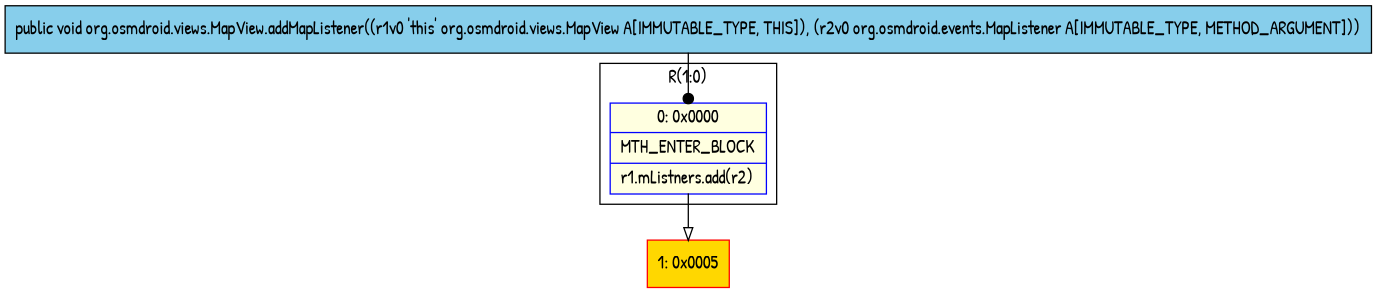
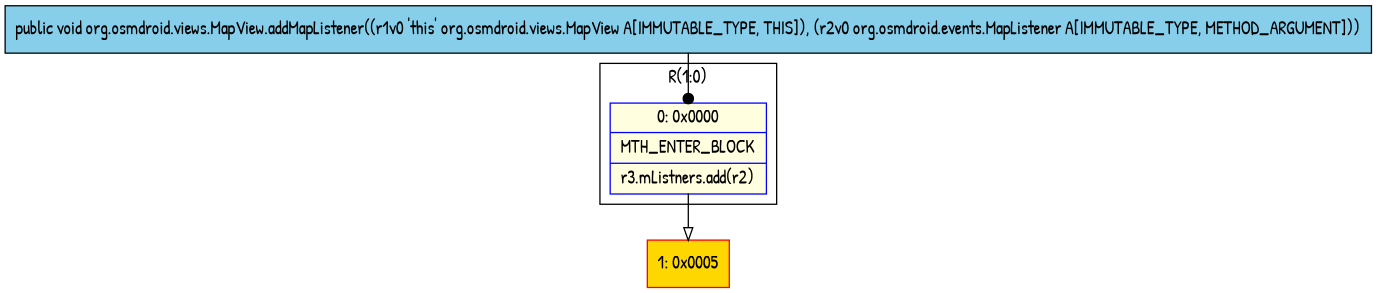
  digraph {
    fontname="Patrick Hand"
    node [shape=record style=filled fontname="Patrick Hand"]
    edge [style=solid fontname="Patrick Hand"]
-   n1 [color=blue label="{0\:\ 0x0000|MTH_ENTER_BLOCK\l|r1.mListners.add(r2)\l}" fillcolor=lightyellow]
+   n1 [color=blue label="{0\:\ 0x0000|MTH_ENTER_BLOCK\l|r3.mListners.add(r2)\l}" fillcolor=lightyellow]
    n2 [color=red label="{1\:\ 0x0005}" fillcolor=gold]
    n3 [label="{public void org.osmdroid.views.MapView.addMapListener((r1v0 'this' org.osmdroid.views.MapView A[IMMUTABLE_TYPE, THIS]), (r2v0 org.osmdroid.events.MapListener A[IMMUTABLE_TYPE, METHOD_ARGUMENT])) }" fillcolor=skyblue]
    subgraph cluster_1 {
      label="R(1:0)"
      n1
    }
    n1 -> n2 [arrowhead=onormal]
    n3 -> n1 [arrowhead=dot]
  }
